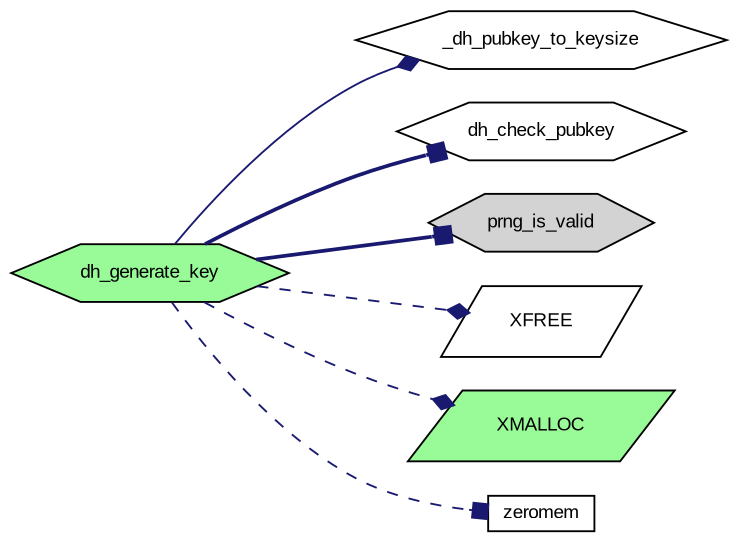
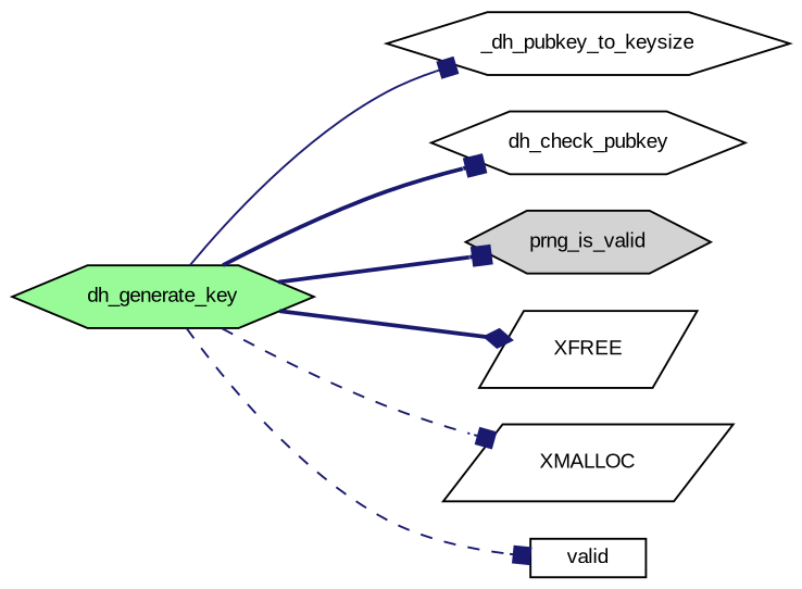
  digraph {
    fontname="Liberation Sans"
    rankdir=LR
    node [color=black fillcolor=white fontname="Liberation Sans" fontsize=10 shape=hexagon style=filled]
    edge [arrowhead=box color=midnightblue fontname="Liberation Sans" fontsize=10 labelfontname=Helvetica labelfontsize=10 style=dashed]
    n1 [fillcolor=palegreen fontcolor=black height=0.2 label=dh_generate_key width=0.4]
    n2 [height=0.2 label=_dh_pubkey_to_keysize width=0.4]
    n3 [height=0.2 label=dh_check_pubkey width=0.4]
    n4 [fillcolor=lightgrey height=0.2 label=prng_is_valid width=0.4]
    n5 [height=0.2 label=XFREE shape=parallelogram width=0.4]
-   n6 [fillcolor=palegreen height=0.2 label=XMALLOC shape=parallelogram width=0.4]
-   n7 [height=0.2 label=zeromem shape=box width=0.4]
-   n1 -> n2 [arrowhead=diamond style=solid]
+   n6 [height=0.2 label=XMALLOC shape=parallelogram width=0.4]
+   n7 [height=0.2 label=valid shape=box width=0.4]
+   n1 -> n2 [style=solid]
    n1 -> n3 [style=bold]
    n1 -> n4 [style=bold]
-   n1 -> n5 [arrowhead=diamond]
-   n1 -> n6 [arrowhead=diamond]
+   n1 -> n5 [arrowhead=diamond style=bold]
+   n1 -> n6
    n1 -> n7
  }
